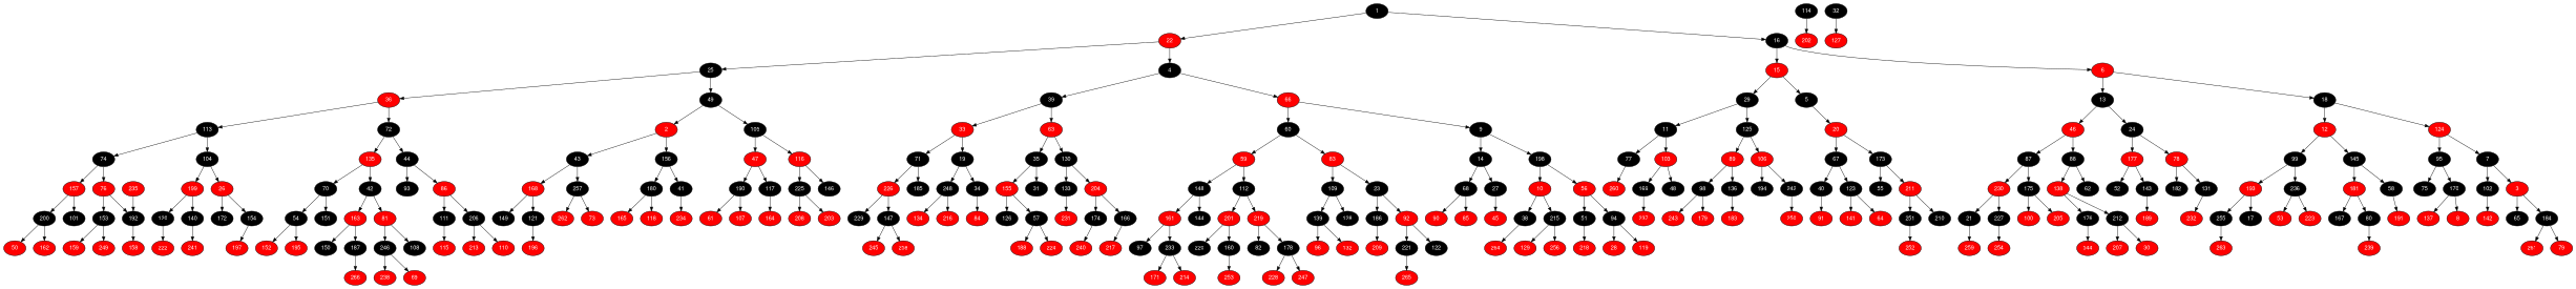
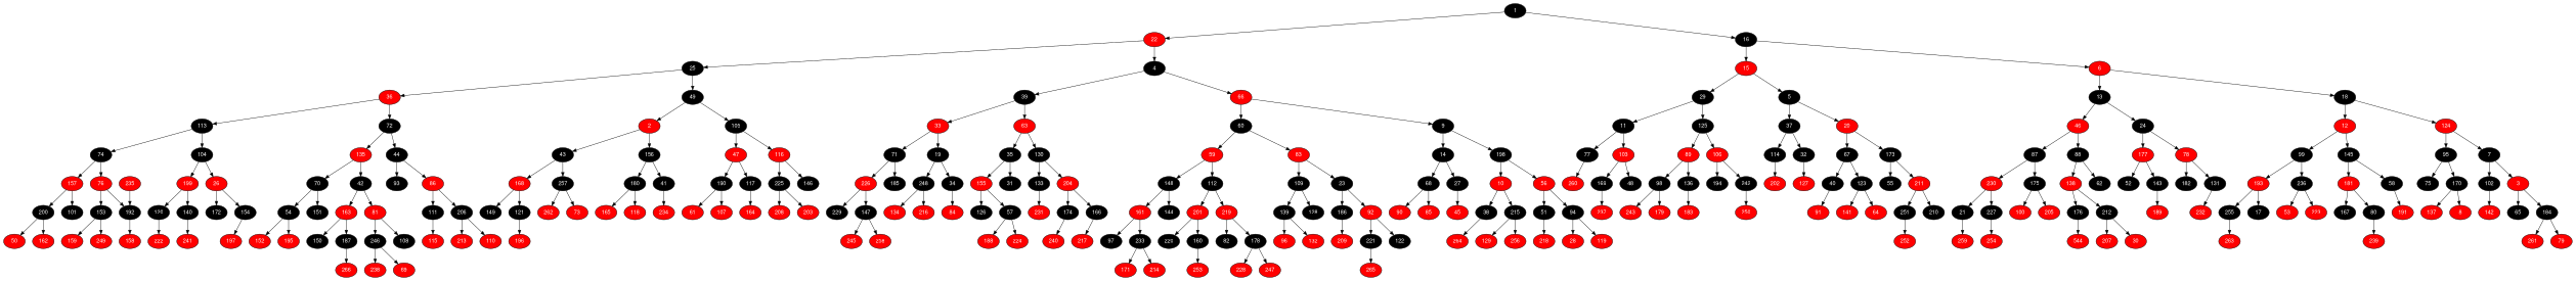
  digraph {
    node [fillcolor=" black" fontcolor=" white" fontname="Helvetica,Arial,sans-serif" style=filled]
    edge [color=black fontname="Helvetica,Arial,sans-serif"]
    1
    22 [fillcolor=" red"]
    25
    36 [fillcolor=" red"]
    113
    74
    157 [fillcolor=" red"]
    200
    50 [fillcolor=" red"]
    162 [fillcolor=" red"]
    101
    76 [fillcolor=" red"]
    153
    159 [fillcolor=" red"]
    249 [fillcolor=" red"]
    192
    235 [fillcolor=" red"]
    158 [fillcolor=" red"]
    104
    199 [fillcolor=" red"]
    120
    222 [fillcolor=" red"]
    140
    241 [fillcolor=" red"]
    26 [fillcolor=" red"]
    172
    154
    197 [fillcolor=" red"]
    72
    135 [fillcolor=" red"]
    70
    54
    152 [fillcolor=" red"]
    195 [fillcolor=" red"]
    151
    42
    163 [fillcolor=" red"]
    150
    187
    266 [fillcolor=" red"]
    81 [fillcolor=" red"]
    246
    238 [fillcolor=" red"]
    69 [fillcolor=" red"]
    108
    44
    93
    86 [fillcolor=" red"]
    111
    115 [fillcolor=" red"]
    206
    213 [fillcolor=" red"]
    110 [fillcolor=" red"]
    49
    2 [fillcolor=" red"]
    43
    168 [fillcolor=" red"]
    149
    121
    196 [fillcolor=" red"]
    257
    262 [fillcolor=" red"]
    73 [fillcolor=" red"]
    156
    180
    165 [fillcolor=" red"]
    118 [fillcolor=" red"]
    41
    234 [fillcolor=" red"]
    105
    47 [fillcolor=" red"]
    190
    61 [fillcolor=" red"]
    107 [fillcolor=" red"]
    117
    164 [fillcolor=" red"]
    116 [fillcolor=" red"]
    225
    208 [fillcolor=" red"]
    203 [fillcolor=" red"]
    146
    4
    39
    33 [fillcolor=" red"]
    71
    226 [fillcolor=" red"]
    229
    147
    245 [fillcolor=" red"]
    258 [fillcolor=" red"]
    185
    19
    248
    134 [fillcolor=" red"]
    216 [fillcolor=" red"]
    34
    84 [fillcolor=" red"]
    63 [fillcolor=" red"]
    35
    155 [fillcolor=" red"]
    126
    57
    188 [fillcolor=" red"]
    224 [fillcolor=" red"]
    31
    130
    133
    231 [fillcolor=" red"]
    204 [fillcolor=" red"]
    174
    240 [fillcolor=" red"]
    166
    217 [fillcolor=" red"]
    66 [fillcolor=" red"]
    60
    59 [fillcolor=" red"]
    148
    161 [fillcolor=" red"]
    97
    233
    171 [fillcolor=" red"]
    214 [fillcolor=" red"]
    144
    112
    201 [fillcolor=" red"]
    220
    160
    253 [fillcolor=" red"]
    219 [fillcolor=" red"]
    82
    178
    228 [fillcolor=" red"]
    247 [fillcolor=" red"]
    83 [fillcolor=" red"]
    109
    139
    96 [fillcolor=" red"]
    132 [fillcolor=" red"]
    128
    23
    186
    209 [fillcolor=" red"]
    92 [fillcolor=" red"]
    221
    265 [fillcolor=" red"]
    122
    9
    14
    68
    90 [fillcolor=" red"]
    85 [fillcolor=" red"]
    27
    45 [fillcolor=" red"]
    198
    10 [fillcolor=" red"]
    38
    264 [fillcolor=" red"]
    215
    129 [fillcolor=" red"]
    256 [fillcolor=" red"]
    56 [fillcolor=" red"]
    51
    218 [fillcolor=" red"]
    94
    28 [fillcolor=" red"]
    119 [fillcolor=" red"]
    16
    15 [fillcolor=" red"]
    29
    11
    77
    260 [fillcolor=" red"]
    103 [fillcolor=" red"]
    169
    237 [fillcolor=" red"]
    48
    125
    89 [fillcolor=" red"]
    98
    243 [fillcolor=" red"]
    179 [fillcolor=" red"]
    136
    183 [fillcolor=" red"]
    106 [fillcolor=" red"]
    194
    242
    250 [fillcolor=" red"]
    5
+   37
    114
    202 [fillcolor=" red"]
    32
    127 [fillcolor=" red"]
    20 [fillcolor=" red"]
    67
    40
    91 [fillcolor=" red"]
    123
    141 [fillcolor=" red"]
    64 [fillcolor=" red"]
    173
    55
    211 [fillcolor=" red"]
    251
    252 [fillcolor=" red"]
    210
    6 [fillcolor=" red"]
    13
    46 [fillcolor=" red"]
    87
    230 [fillcolor=" red"]
    21
    259 [fillcolor=" red"]
    227
    254 [fillcolor=" red"]
    175
    100 [fillcolor=" red"]
    205 [fillcolor=" red"]
    88
    138 [fillcolor=" red"]
    176
    n222 [fillcolor=" red" label=544]
    212
    207 [fillcolor=" red"]
    30 [fillcolor=" red"]
    62
    24
    177 [fillcolor=" red"]
    52
    143
    189 [fillcolor=" red"]
    78 [fillcolor=" red"]
    182
    131
    232 [fillcolor=" red"]
    18
    12 [fillcolor=" red"]
    99
    193 [fillcolor=" red"]
    255
    263 [fillcolor=" red"]
    17
    236
    53 [fillcolor=" red"]
    223 [fillcolor=" red"]
    145
    181 [fillcolor=" red"]
    167
    80
    239 [fillcolor=" red"]
    58
    191 [fillcolor=" red"]
    124 [fillcolor=" red"]
    95
    75
    170
    137 [fillcolor=" red"]
    8 [fillcolor=" red"]
    7
    102
    142 [fillcolor=" red"]
    3 [fillcolor=" red"]
    65
    184
    261 [fillcolor=" red"]
    79 [fillcolor=" red"]
    subgraph sub_1 {
      1
      22
      25
      36
      113
      74
      157
      200
      50
      162
      101
      76
      153
      159
      249
      192
      235
      158
      104
      199
      120
      222
      140
      241
      26
      172
      154
      197
      72
      135
      70
      54
      152
      195
      151
      42
      163
      150
      187
      266
      81
      246
      238
      69
      108
      44
      93
      86
      111
      115
      206
      213
      110
      49
      2
      43
      168
      149
      121
      196
      257
      262
      73
      156
      180
      165
      118
      41
      234
      105
      47
      190
      61
      107
      117
      164
      116
      225
      208
      203
      146
      4
      39
      33
      71
      226
      229
      147
      245
      258
      185
      19
      248
      134
      216
      34
      84
      63
      35
      155
      126
      57
      188
      224
      31
      130
      133
      231
      204
      174
      240
      166
      217
      66
      60
      59
      148
      161
      97
      233
      171
      214
      144
      112
      201
      220
      160
      253
      219
      82
      178
      228
      247
      83
      109
      139
      96
      132
      128
      23
      186
      209
      92
      221
      265
      122
      9
      14
      68
      90
      85
      27
      45
      198
      10
      38
      264
      215
      129
      256
      56
      51
      218
      94
      28
      119
      16
      15
      29
      11
      77
      260
      103
      169
      237
      48
      125
      89
      98
      243
      179
      136
      183
      106
      194
      242
      250
      5
+     37
      114
      202
      32
      127
      20
      67
      40
      91
      123
      141
      64
      173
      55
      211
      251
      252
      210
      6
      13
      46
      87
      230
      21
      259
      227
      254
      175
      100
      205
      88
      138
      176
      n222
      212
      207
      30
      62
      24
      177
      52
      143
      189
      78
      182
      131
      232
      18
      12
      99
      193
      255
      263
      17
      236
      53
      223
      145
      181
      167
      80
      239
      58
      191
      124
      95
      75
      170
      137
      8
      7
      102
      142
      3
      65
      184
      261
      79
    }
    1 -> 22
    1 -> 16
    22 -> 25
    22 -> 4
    25 -> 36
    25 -> 49
    36 -> 113
    36 -> 72
    113 -> 74
    113 -> 104
    74 -> 157
    74 -> 76
    157 -> 200
    157 -> 101
    200 -> 50
    200 -> 162
    76 -> 153
    76 -> 192
    153 -> 159
    153 -> 249
    192 -> 158
    235 -> 192
    104 -> 199
    104 -> 26
    199 -> 120
    199 -> 140
    120 -> 222
    140 -> 241
    26 -> 172
    26 -> 154
    154 -> 197
    72 -> 135
    72 -> 44
    135 -> 70
    135 -> 42
    70 -> 54
    70 -> 151
    54 -> 152
    54 -> 195
    42 -> 163
    42 -> 81
    163 -> 150
    163 -> 187
    187 -> 266
    81 -> 246
    81 -> 108
    246 -> 238
    246 -> 69
    44 -> 93
    44 -> 86
    86 -> 111
    86 -> 206
    111 -> 115
    206 -> 213
    206 -> 110
    49 -> 2
    49 -> 105
    2 -> 43
    2 -> 156
    43 -> 168
    43 -> 257
    168 -> 149
    168 -> 121
    121 -> 196
    257 -> 262
    257 -> 73
    156 -> 180
    156 -> 41
    180 -> 165
    180 -> 118
    41 -> 234
    105 -> 47
    105 -> 116
    47 -> 190
    47 -> 117
    190 -> 61
    190 -> 107
    117 -> 164
    116 -> 225
    116 -> 146
    225 -> 208
    225 -> 203
    4 -> 39
    4 -> 66
    39 -> 33
    39 -> 63
    33 -> 71
    33 -> 19
    71 -> 226
    71 -> 185
    226 -> 229
    226 -> 147
    147 -> 245
    147 -> 258
    19 -> 248
    19 -> 34
    248 -> 134
    248 -> 216
    34 -> 84
    63 -> 35
    63 -> 130
    35 -> 155
    35 -> 31
    155 -> 126
    155 -> 57
    57 -> 188
    57 -> 224
    130 -> 133
    130 -> 204
    133 -> 231
    204 -> 174
    204 -> 166
    174 -> 240
    166 -> 217
    66 -> 60
    66 -> 9
    60 -> 59
    60 -> 83
    59 -> 148
    59 -> 112
    148 -> 161
    148 -> 144
    161 -> 97
    161 -> 233
    233 -> 171
    233 -> 214
    112 -> 201
    112 -> 219
    201 -> 220
    201 -> 160
    160 -> 253
    219 -> 82
    219 -> 178
    178 -> 228
    178 -> 247
    83 -> 109
    83 -> 23
    109 -> 139
    109 -> 128
    139 -> 96
    139 -> 132
    23 -> 186
    23 -> 92
    186 -> 209
    92 -> 221
    92 -> 122
    221 -> 265
    9 -> 14
    9 -> 198
    14 -> 68
    14 -> 27
    68 -> 90
    68 -> 85
    27 -> 45
    198 -> 10
    198 -> 56
    10 -> 38
    10 -> 215
    38 -> 264
    215 -> 129
    215 -> 256
    56 -> 51
    56 -> 94
    51 -> 218
    94 -> 28
    94 -> 119
    16 -> 15
    16 -> 6
    15 -> 29
    15 -> 5
    29 -> 11
    29 -> 125
    11 -> 77
    11 -> 103
    77 -> 260
    103 -> 169
    103 -> 48
    169 -> 237
    125 -> 89
    125 -> 106
    89 -> 98
    89 -> 136
    98 -> 243
    98 -> 179
    136 -> 183
    106 -> 194
    106 -> 242
    242 -> 250
+   5 -> 37
    5 -> 20
+   37 -> 114
+   37 -> 32
    114 -> 202
    32 -> 127
    20 -> 67
    20 -> 173
    67 -> 40
    67 -> 123
    40 -> 91
    123 -> 141
    123 -> 64
    173 -> 55
    173 -> 211
    211 -> 251
    211 -> 210
    251 -> 252
    6 -> 13
    6 -> 18
    13 -> 46
    13 -> 24
    46 -> 87
    46 -> 88
    87 -> 230
    87 -> 175
    230 -> 21
    230 -> 227
    21 -> 259
    227 -> 254
    175 -> 100
    175 -> 205
    88 -> 138
    88 -> 62
    138 -> 176
    138 -> 212
    176 -> n222
    212 -> 207
    212 -> 30
    24 -> 177
    24 -> 78
    177 -> 52
    177 -> 143
    143 -> 189
    78 -> 182
    78 -> 131
    131 -> 232
    18 -> 12
    18 -> 124
    12 -> 99
    12 -> 145
    99 -> 193
    99 -> 236
    193 -> 255
    193 -> 17
    255 -> 263
    236 -> 53
    236 -> 223
    145 -> 181
    145 -> 58
    181 -> 167
    181 -> 80
    80 -> 239
    58 -> 191
    124 -> 95
    124 -> 7
    95 -> 75
    95 -> 170
    170 -> 137
    170 -> 8
    7 -> 102
    7 -> 3
    102 -> 142
    3 -> 65
    3 -> 184
    184 -> 261
    184 -> 79
  }
